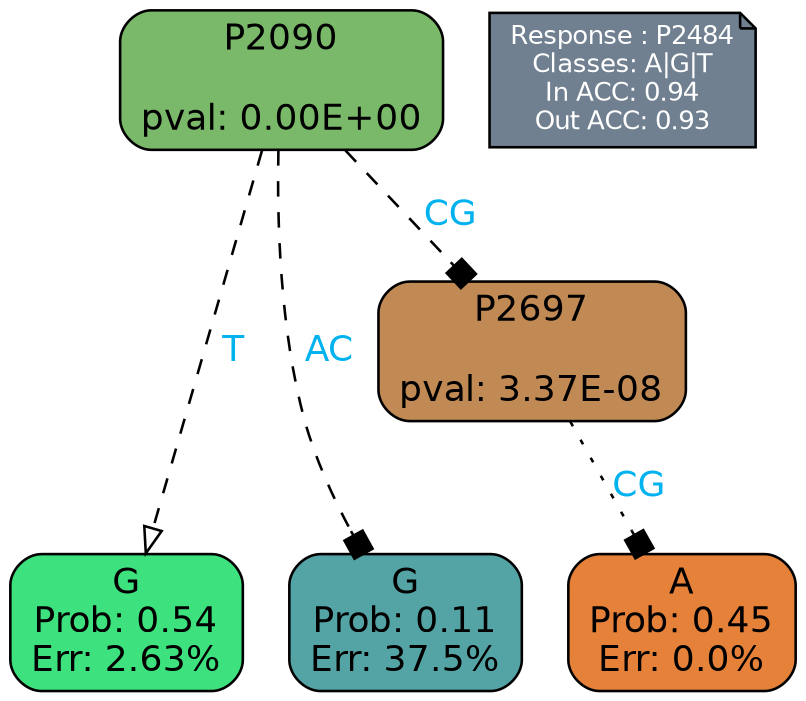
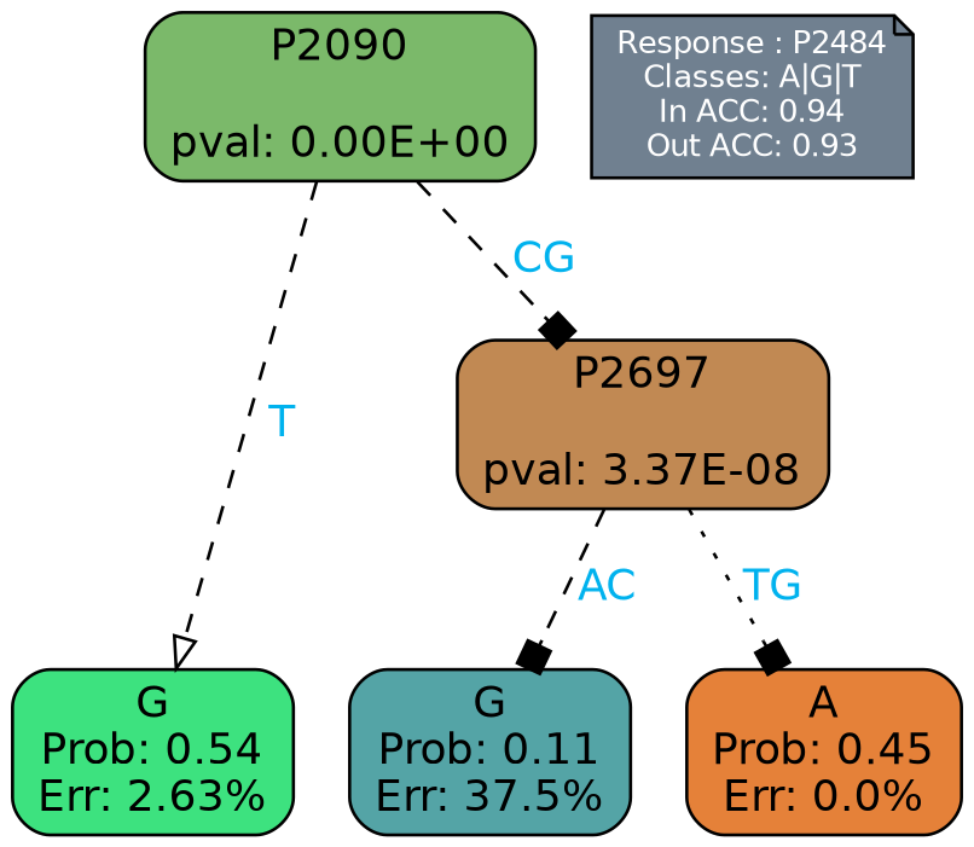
  digraph {
    ranksep=equally
    splines=polylines
    node [color=black fontname=helvetica shape=box style="filled, rounded"]
    edge [arrowhead=box fontcolor=deepskyblue2 fontname=helvetica style=dashed]
    n1 [fillcolor="#54a4a6" label="G\nProb: 0.11\nErr: 37.5%"]
    n2 [fillcolor="#e58139" label="A\nProb: 0.45\nErr: 0.0%"]
    n3 [fillcolor="#3de27f" label="G\nProb: 0.54\nErr: 2.63%"]
    n4 [align=left fillcolor=slategray fontcolor=white fontsize=10 label="Response : P2484\nClasses: A|G|T\nIn ACC: 0.94\nOut ACC: 0.93\n" shape=note style=filled]
    n5 [fillcolor="#7bb96a" label="P2090\n\npval: 0.00E+00"]
    n6 [fillcolor="#c18953" label="P2697\n\npval: 3.37E-08"]
    subgraph sub_1 {
      rank=same
      n1
      n2
      n3
    }
    subgraph sub_2 {
      rank=same
      n4
      n5
    }
    n5 -> n3 [arrowhead=onormal label=T]
    n5 -> n6 [label=CG]
-   n5 -> n1 [label=AC]
-   n6 -> n2 [label=CG style=dotted]
+   n6 -> n1 [label=AC]
+   n6 -> n2 [label=TG style=dotted]
  }
